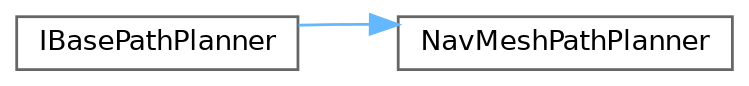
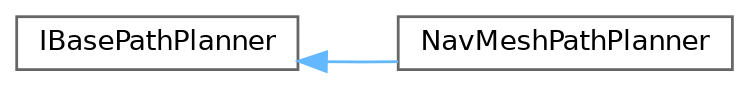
  digraph {
    rankdir=LR
    node [color=grey40 fillcolor=white fontname=Helvetica fontsize=10 shape=box style=filled]
    n1 [height=0.2 label=IBasePathPlanner width=0.4]
    n2 [height=0.2 label=NavMeshPathPlanner width=0.4]
-   n2 -> n1 [color=steelblue1 dir=back fontname=Helvetica fontsize=10 labelfontname=Helvetica labelfontsize=10 style=solid]
+   n1 -> n2 [color=steelblue1 dir=back fontname=Helvetica fontsize=10 labelfontname=Helvetica labelfontsize=10 style=solid]
  }
